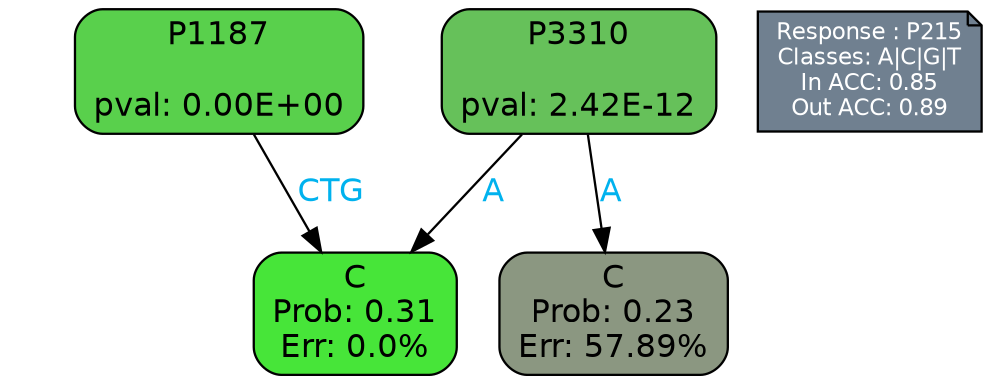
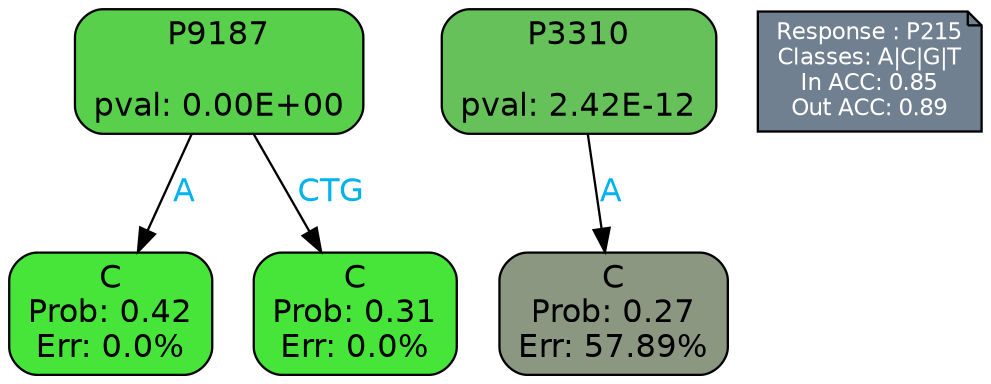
  digraph {
    ranksep=equally
    splines=polylines
    node [color=black fillcolor="#47e539" fontname=helvetica shape=box style="filled, rounded"]
    edge [fontcolor=deepskyblue2 fontname=helvetica]
+   n1 [label="C\nProb: 0.42\nErr: 0.0%"]
    n2 [label="C\nProb: 0.31\nErr: 0.0%"]
-   n3 [fillcolor="#8b9781" label="C\nProb: 0.23\nErr: 57.89%"]
+   n3 [fillcolor="#8b9781" label="C\nProb: 0.27\nErr: 57.89%"]
    n4 [align=left fillcolor=slategray fontcolor=white fontsize=10 label="Response : P215\nClasses: A|C|G|T\nIn ACC: 0.85\nOut ACC: 0.89\n" shape=note style=filled]
-   n5 [fillcolor="#59d04c" label="P1187\n\npval: 0.00E+00"]
+   n5 [fillcolor="#59d04c" label="P9187\n\npval: 0.00E+00"]
    n6 [fillcolor="#66c15a" label="P3310\n\npval: 2.42E-12"]
    subgraph sub_1 {
      rank=same
+     n1
      n2
      n3
    }
    subgraph sub_2 {
      rank=same
      n4
      n5
    }
+   n5 -> n1 [label=A]
    n5 -> n2 [label=CTG]
-   n6 -> n2 [label=A]
    n6 -> n3 [label=A]
  }
